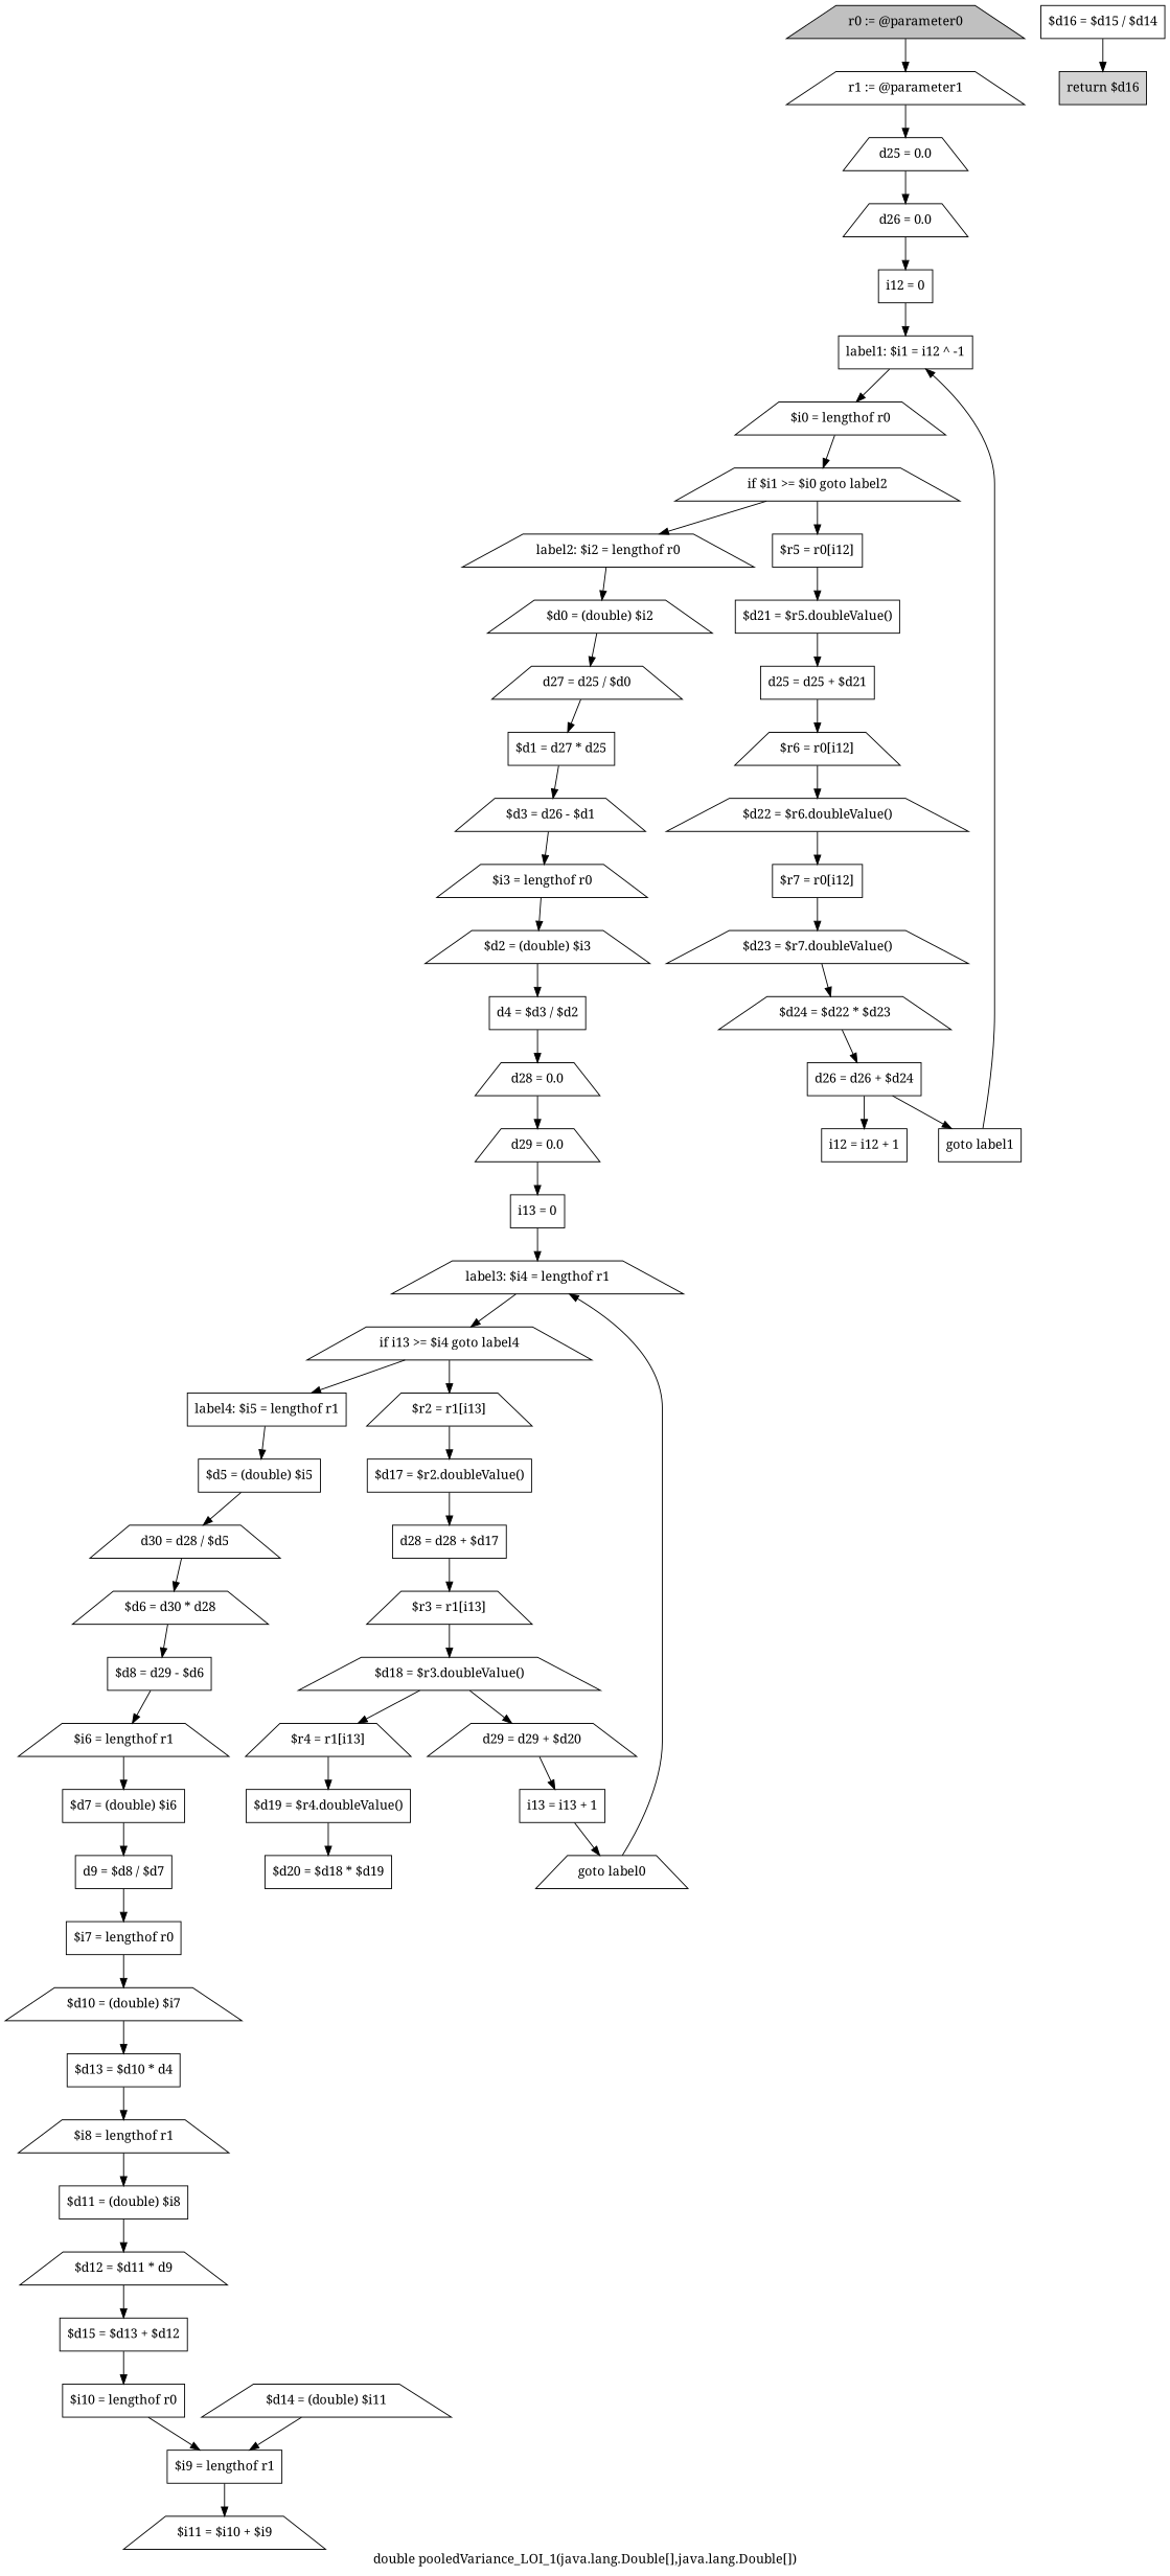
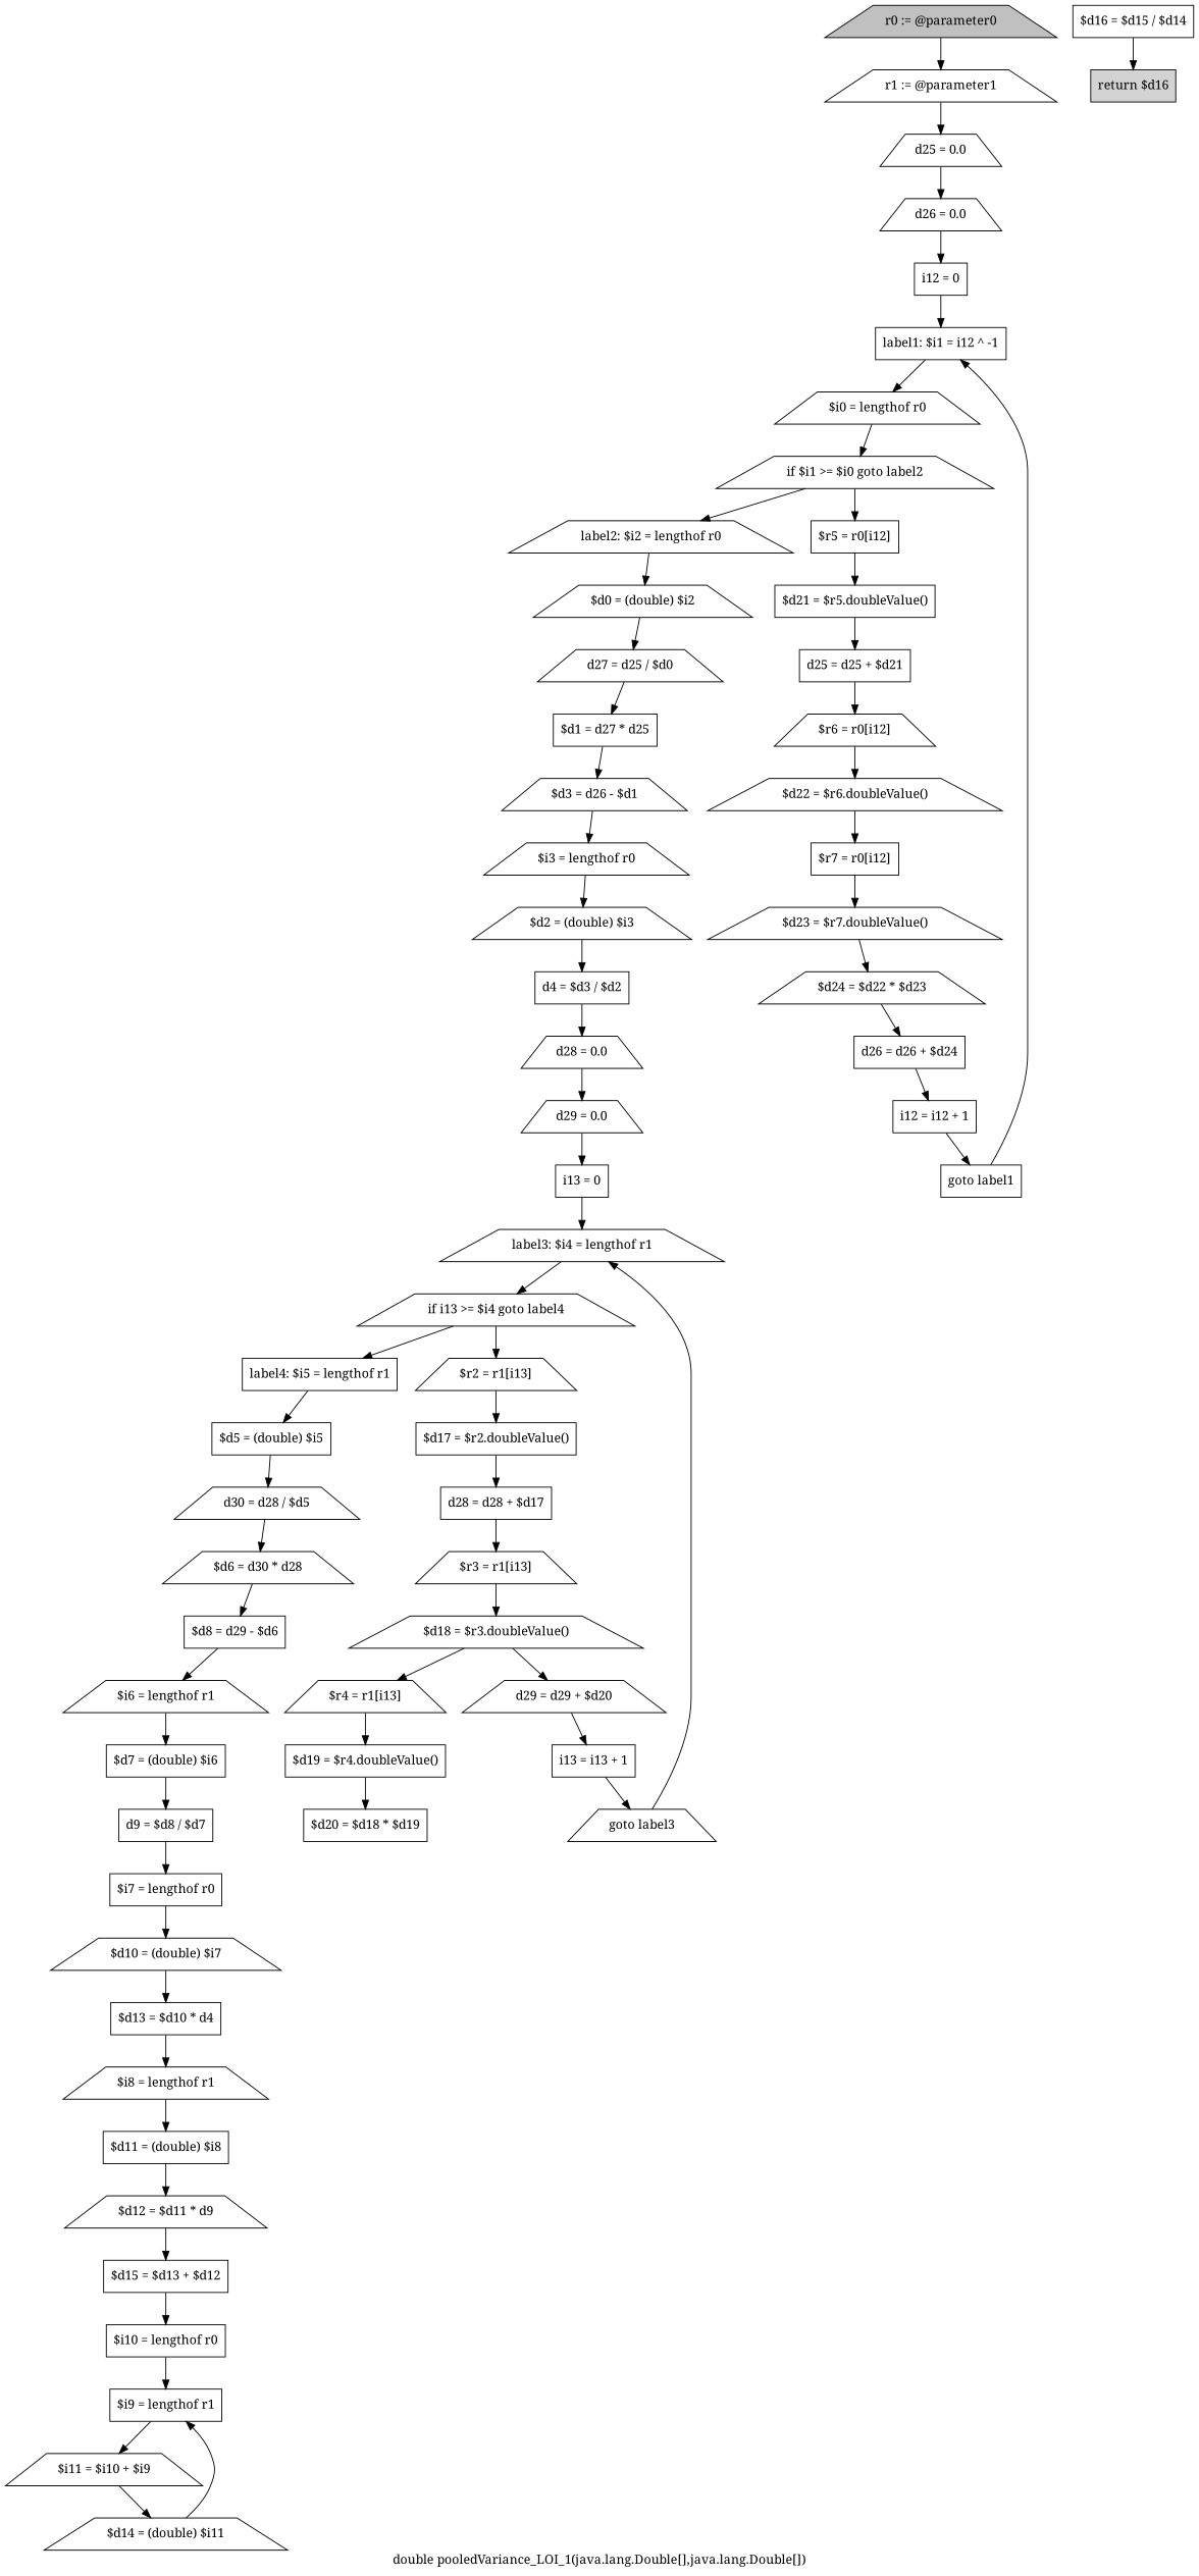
  digraph {
    fontname="Noto Serif"
    label="double pooledVariance_LOI_1(java.lang.Double[],java.lang.Double[])"
    node [fontname="Noto Serif" shape=trapezium]
    edge [fontname="Noto Serif"]
    n1 [fillcolor=gray label="r0 := @parameter0" style=filled]
    n2 [label="r1 := @parameter1"]
    n3 [label="d25 = 0.0"]
    n4 [label="d26 = 0.0"]
    n5 [label="i12 = 0" shape=box]
    n6 [label="label1: $i1 = i12 ^ -1" shape=box]
    n7 [label="$i0 = lengthof r0"]
    n8 [label="if $i1 >= $i0 goto label2"]
    n9 [label="$r5 = r0[i12]" shape=box]
    n10 [label="label2: $i2 = lengthof r0"]
    n11 [label="$d21 = $r5.doubleValue()" shape=box]
    n12 [label="$d0 = (double) $i2"]
    n13 [label="d25 = d25 + $d21" shape=box]
    n14 [label="d27 = d25 / $d0"]
    n15 [label="$r6 = r0[i12]"]
    n16 [label="$d22 = $r6.doubleValue()"]
    n17 [label="$r7 = r0[i12]" shape=box]
    n18 [label="$d23 = $r7.doubleValue()"]
    n19 [label="$d24 = $d22 * $d23"]
    n20 [label="d26 = d26 + $d24" shape=box]
    n21 [label="i12 = i12 + 1" shape=box]
    n22 [label="goto label1" shape=box]
    n23 [label="$d1 = d27 * d25" shape=box]
    n24 [label="$d3 = d26 - $d1"]
    n25 [label="$i3 = lengthof r0"]
    n26 [label="$d2 = (double) $i3"]
    n27 [label="d4 = $d3 / $d2" shape=box]
    n28 [label="d28 = 0.0"]
    n29 [label="d29 = 0.0"]
    n30 [label="i13 = 0" shape=box]
    n31 [label="label3: $i4 = lengthof r1"]
    n32 [label="if i13 >= $i4 goto label4"]
    n33 [label="$r2 = r1[i13]"]
    n34 [label="label4: $i5 = lengthof r1" shape=box]
    n35 [label="$d17 = $r2.doubleValue()" shape=box]
    n36 [label="$d5 = (double) $i5" shape=box]
    n37 [label="d28 = d28 + $d17" shape=box]
    n38 [label="d30 = d28 / $d5"]
    n39 [label="$r3 = r1[i13]"]
    n40 [label="$d18 = $r3.doubleValue()"]
    n41 [label="$r4 = r1[i13]"]
    n42 [label="d29 = d29 + $d20"]
    n43 [label="$d19 = $r4.doubleValue()" shape=box]
    n44 [label="$d20 = $d18 * $d19" shape=box]
    n45 [label="i13 = i13 + 1" shape=box]
-   n46 [label="goto label0"]
+   n46 [label="goto label3"]
    n47 [label="$d6 = d30 * d28"]
    n48 [label="$d8 = d29 - $d6" shape=box]
    n49 [label="$i6 = lengthof r1"]
    n50 [label="$d7 = (double) $i6" shape=box]
    n51 [label="d9 = $d8 / $d7" shape=box]
    n52 [label="$i7 = lengthof r0" shape=box]
    n53 [label="$d10 = (double) $i7"]
    n54 [label="$d13 = $d10 * d4" shape=box]
    n55 [label="$i8 = lengthof r1"]
    n56 [label="$d11 = (double) $i8" shape=box]
    n57 [label="$d12 = $d11 * d9"]
    n58 [label="$d15 = $d13 + $d12" shape=box]
    n59 [label="$i10 = lengthof r0" shape=box]
    n60 [label="$i9 = lengthof r1" shape=box]
    n61 [label="$i11 = $i10 + $i9"]
    n62 [label="$d14 = (double) $i11"]
    n63 [label="$d16 = $d15 / $d14" shape=box]
    n64 [fillcolor=lightgray label="return $d16" shape=box style=filled]
    n1 -> n2
    n2 -> n3
    n3 -> n4
    n4 -> n5
    n5 -> n6
    n6 -> n7
    n7 -> n8
    n8 -> n9
    n8 -> n10
    n9 -> n11
    n10 -> n12
    n11 -> n13
    n12 -> n14
    n13 -> n15
    n14 -> n23
    n15 -> n16
    n16 -> n17
    n17 -> n18
    n18 -> n19
    n19 -> n20
    n20 -> n21
-   n20 -> n22
+   n21 -> n22
    n22 -> n6
    n23 -> n24
    n24 -> n25
    n25 -> n26
    n26 -> n27
    n27 -> n28
    n28 -> n29
    n29 -> n30
    n30 -> n31
    n31 -> n32
    n32 -> n33
    n32 -> n34
    n33 -> n35
    n34 -> n36
    n35 -> n37
    n36 -> n38
    n37 -> n39
    n38 -> n47
    n39 -> n40
    n40 -> n41
    n40 -> n42
    n41 -> n43
    n42 -> n45
    n43 -> n44
    n45 -> n46
    n46 -> n31
    n47 -> n48
    n48 -> n49
    n49 -> n50
    n50 -> n51
    n51 -> n52
    n52 -> n53
    n53 -> n54
    n54 -> n55
    n55 -> n56
    n56 -> n57
    n57 -> n58
    n58 -> n59
    n59 -> n60
    n60 -> n61
+   n61 -> n62
    n62 -> n60
    n63 -> n64
  }
